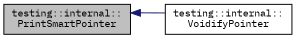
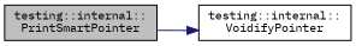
  digraph {
    rankdir=LR
    fontname="IBM Plex Mono"
    node [color=black fontname="IBM Plex Mono" fontsize=10 shape=record]
    n1 [fillcolor=grey75 fontcolor=black height=0.2 label="testing::internal::\lPrintSmartPointer" style=filled width=0.4]
    n2 [height=0.2 label="testing::internal::\lVoidifyPointer" width=0.4]
-   n2 -> n1 [color=midnightblue fontname="IBM Plex Mono" fontsize=10 labelfontname=Helvetica labelfontsize=10 style=solid]
+   n1 -> n2 [color=midnightblue fontname="IBM Plex Mono" fontsize=10 labelfontname=Helvetica labelfontsize=10 style=solid]
  }
